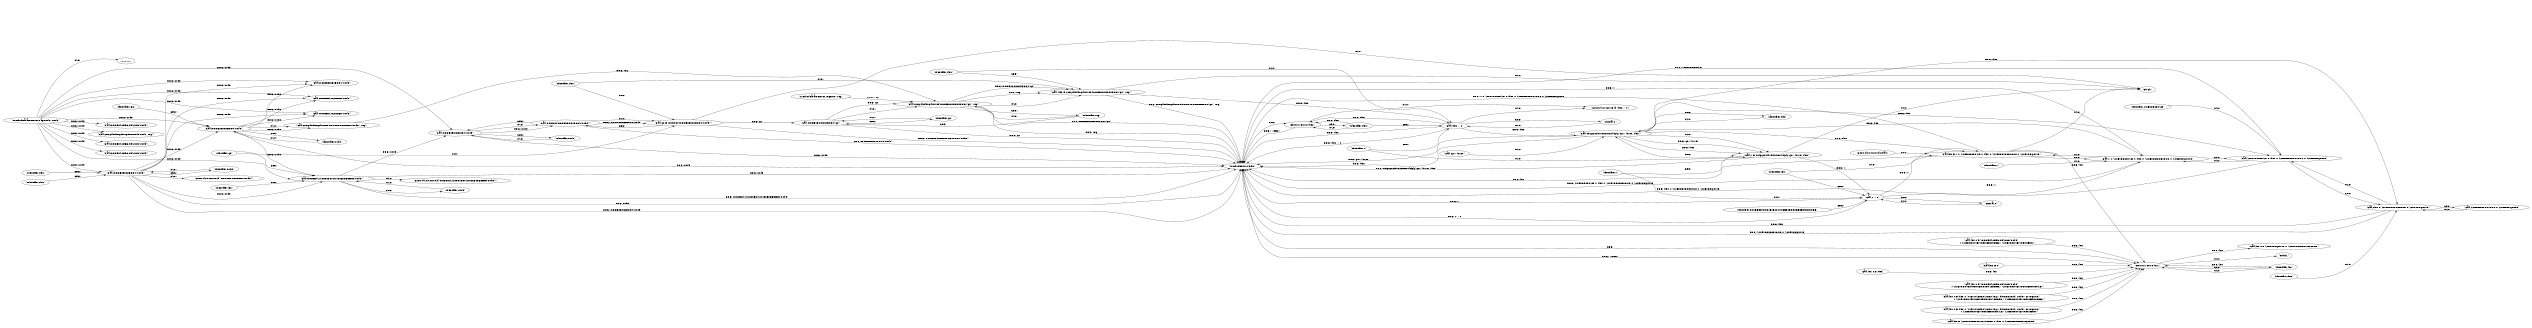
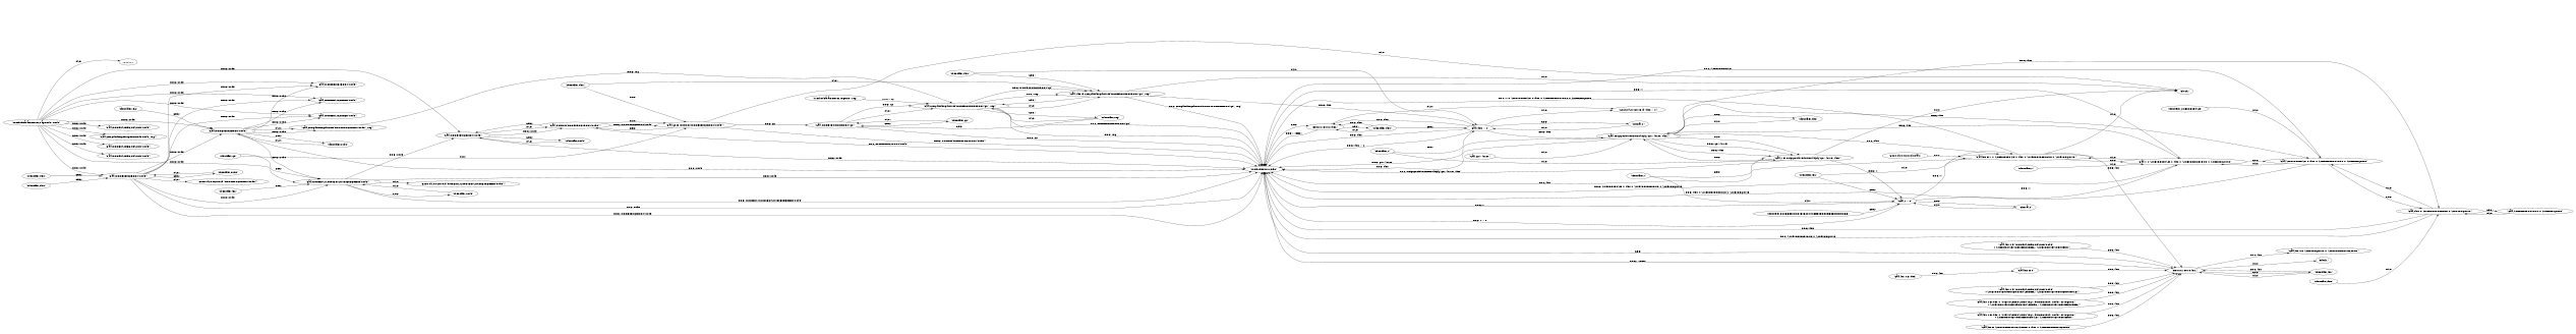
  digraph {
    rankdir=LR
    n1 [label="(Call,NODE_IS_STOP_BT_SIMPLE_REPEAT(node))"]
    n2 [label="(Call,NODE_BAG_BODY(node))"]
    n3 [label="(ControlStructure,if (NODE_IS_STOP_BT_SIMPLE_REPEAT(node)))"]
    n4 [label="(Identifier,node)"]
    n5 [label="(MethodReturn,RET)"]
    n6 [label="(Call,QUANT_(NODE_BAG_BODY(node)))"]
    n7 [label="(Identifier,node)"]
    n8 [label="(Return,return tlen;)"]
    n9 [label="(Return,return len;)"]
    n10 [label="(Call,NODE_BAG_BODY(node))"]
    n11 [label="(Call,NODE_BAG_BODY(node))"]
    n12 [label="(Call,compile_length_tree(NODE_BAG_BODY(node), reg))"]
    n13 [label="(Identifier,node)"]
    n14 [label="(Call,NODE_IS_CALLED(node))"]
    n15 [label="(Call,NODE_IS_CALLED(node))"]
    n16 [label="(Call,compile_length_tree(NODE_QUANT_BODY(qn), reg))"]
    n17 [label="(Call,NODE_BAG_BODY(node))"]
    n18 [label="(Identifier,node)"]
    n19 [label="(ControlStructure,if (NODE_BAG_BODY(node)))"]
    n20 [label="(MethodParameterIn,BagNode* node)"]
    n21 [label="(Call,NODE_IS_RECURSION(node))"]
    n22 [label="(Call,compile_length_option_node(node, reg))"]
    n23 [label="(Call,NODE_IS_RECURSION(node))"]
    n24 [label="(Call,NODE_IS_RECURSION(node))"]
    1000101
    n26 [label="(Call,qn = QUANT_(NODE_BAG_BODY(node)))"]
    n27 [label="(Call,NODE_QUANT_BODY(qn))"]
    n28 [label="(Block,)"]
    n29 [label="(Identifier,qn)"]
    n30 [label="(Call,tlen = compile_length_tree(NODE_QUANT_BODY(qn), reg))"]
    n31 [label="(Identifier,reg)"]
    n32 [label="(Call,tlen < 0)"]
    n33 [label="(Call,onig_positive_int_multiply(qn->lower, tlen))"]
    n34 [label="(ControlStructure,if (tlen < 0))"]
    n35 [label="(Literal,0)"]
    n36 [label="(Identifier,tlen)"]
    n37 [label="(Call,v = onig_positive_int_multiply(qn->lower, tlen))"]
    n38 [label="(Call,len = v + SIZE_OP_PUSH + tlen + SIZE_OP_POP_OUT + SIZE_OP_JUMP)"]
    n39 [label="(Call,v + SIZE_OP_PUSH + tlen + SIZE_OP_POP_OUT + SIZE_OP_JUMP)"]
    n40 [label="(Call,SIZE_OP_PUSH + tlen + SIZE_OP_POP_OUT + SIZE_OP_JUMP)"]
    n41 [label="(Call,tlen + SIZE_OP_POP_OUT + SIZE_OP_JUMP)"]
    n42 [label="(Identifier,tlen)"]
    n43 [label="(Call,v < 0)"]
    n44 [label="(Call,SIZE_OP_POP_OUT + SIZE_OP_JUMP)"]
    n45 [label="(Literal,0)"]
    n46 [label="(Block,)"]
    n47 [label="(Identifier,len)"]
    n48 [label="(Call,len += SIZE_OP_JUMP + SIZE_OP_ATOMIC_END)"]
    n49 [label="(Identifier,v)"]
    n50 [label="(Call,len = 0)"]
    n51 [label="(Identifier,tlen)"]
    n52 [label="(Identifier,v)"]
    n53 [label="(Identifier,tlen)"]
    n54 [label="(Call,len += (NODE_IS_RECURSION(node)\n                ? SIZE_OP_MEMORY_END_PUSH_REC : SIZE_OP_MEMORY_END_PUSH))"]
    n55 [label="(Call,len += tlen + (MEM_STATUS_AT0(reg->bt_mem_end, node->m.regnum)\n                     ? SIZE_OP_MEMORY_END_PUSH_REC : SIZE_OP_MEMORY_END_REC))"]
    n56 [label="(Identifier,reg)"]
    n57 [label="(Identifier,ONIGERR_TOO_BIG_NUMBER_FOR_REPEAT_RANGE)"]
    n58 [label="(Call,len += tlen + (MEM_STATUS_AT0(reg->bt_mem_end, node->m.regnum)\n                     ? SIZE_OP_MEMORY_END_PUSH : SIZE_OP_MEMORY_END))"]
    n59 [label="(Identifier,tlen)"]
    n60 [label="(MethodParameterIn,regex_t* reg)"]
    n61 [label="(ControlStructure,break;)"]
    n62 [label="(Identifier,v)"]
    n63 [label="(Call,qn->lower)"]
    n64 [label="(Identifier,len)"]
    n65 [label="(Identifier,tlen)"]
    n66 [label="(Identifier,len)"]
    n67 [label="(Identifier,SIZE_OP_PUSH)"]
    n68 [label="(Call,len += tlen)"]
    n69 [label="(Call,len = SIZE_OP_ATOMIC_START + tlen + SIZE_OP_ATOMIC_END)"]
    n70 [label="(Call,len += (NODE_IS_RECURSION(node)\n                ? SIZE_OP_MEMORY_END_REC : SIZE_OP_MEMORY_END))"]
    n71 [label="(Identifier,qn)"]
    n72 [label="(Identifier,tlen)"]
    n1 -> n2 [label="DDG: node"]
    n1 -> n3 [label="AST: "]
    n1 -> n4 [label="CFG: "]
    n1 -> n5 [label="DDG: node"]
    n1 -> n5 [label="DDG: NODE_IS_STOP_BT_SIMPLE_REPEAT(node)"]
    n2 -> n5 [label="DDG: node"]
    n2 -> n6 [label="AST: "]
    n2 -> n6 [label="DDG: node"]
    n2 -> n7 [label="CFG: "]
    n4 -> n1 [label="AST: "]
    n5 -> n8 [label="CFG: "]
    n5 -> n9 [label="CFG: "]
    n6 -> n2 [label="CFG: "]
    n6 -> n5 [label="DDG: NODE_BAG_BODY(node)"]
    n6 -> n26 [label="AST: "]
    n6 -> n26 [label="DDG: NODE_BAG_BODY(node)"]
    n7 -> n2 [label="AST: "]
    n8 -> n5 [label="DDG: <RET>"]
    n8 -> n34 [label="AST: "]
    n8 -> n36 [label="CFG: "]
    n9 -> n5 [label="DDG: <RET>"]
    n9 -> n46 [label="AST: "]
    n9 -> n47 [label="CFG: "]
    n9 -> n48 [label="DDG: len"]
    n10 -> n1 [label="DDG: node"]
    n10 -> n5 [label="DDG: node"]
    n10 -> n11 [label="DDG: node"]
    n10 -> n12 [label="AST: "]
    n10 -> n12 [label="DDG: node"]
    n10 -> n13 [label="CFG: "]
    n10 -> n14 [label="DDG: node"]
    n10 -> n15 [label="DDG: node"]
    n12 -> n16 [label="DDG: reg"]
    n13 -> n10 [label="AST: "]
    n16 -> n5 [label="DDG: NODE_QUANT_BODY(qn)"]
    n16 -> n5 [label="DDG: reg"]
    n16 -> n30 [label="AST: "]
    n16 -> n30 [label="DDG: NODE_QUANT_BODY(qn)"]
    n16 -> n30 [label="DDG: reg"]
    n16 -> n31 [label="CFG: "]
    n17 -> n1 [label="DDG: node"]
    n17 -> n5 [label="DDG: NODE_BAG_BODY(node)"]
    n17 -> n5 [label="DDG: node"]
    n17 -> n10 [label="DDG: node"]
    n17 -> n11 [label="DDG: node"]
    n17 -> n14 [label="DDG: node"]
    n17 -> n15 [label="DDG: node"]
    n17 -> n18 [label="CFG: "]
    n17 -> n19 [label="AST: "]
    n18 -> n17 [label="AST: "]
    n20 -> n1 [label="DDG: node"]
    n20 -> n2 [label="DDG: node"]
    n20 -> n10 [label="DDG: node"]
    n20 -> n11 [label="DDG: node"]
    n20 -> n14 [label="DDG: node"]
    n20 -> n15 [label="DDG: node"]
    n20 -> n17 [label="DDG: node"]
    n20 -> n21 [label="DDG: node"]
    n20 -> n22 [label="DDG: node"]
    n20 -> n23 [label="DDG: node"]
    n20 -> n24 [label="DDG: node"]
    n20 -> 1000101 [label="AST: "]
    n26 -> n5 [label="DDG: QUANT_(NODE_BAG_BODY(node))"]
    n26 -> n6 [label="CFG: "]
    n26 -> n27 [label="DDG: qn"]
    n26 -> n28 [label="AST: "]
    n27 -> n5 [label="DDG: qn"]
    n27 -> n16 [label="AST: "]
    n27 -> n16 [label="DDG: qn"]
    n27 -> n29 [label="CFG: "]
    n29 -> n27 [label="AST: "]
    n30 -> n5 [label="DDG: compile_length_tree(NODE_QUANT_BODY(qn), reg)"]
+   n30 -> n16 [label="CFG: "]
    n30 -> n28 [label="AST: "]
    n30 -> n32 [label="DDG: tlen"]
    n31 -> n16 [label="AST: "]
    n31 -> n27 [label="CFG: "]
    n32 -> n5 [label="DDG: tlen"]
    n32 -> n5 [label="DDG: tlen < 0"]
    n32 -> n8 [label="DDG: tlen"]
    n32 -> n33 [label="DDG: tlen"]
    n32 -> n34 [label="AST: "]
    n32 -> n35 [label="CFG: "]
    n33 -> n5 [label="DDG: qn->lower"]
    n33 -> n5 [label="DDG: tlen"]
    n33 -> n37 [label="AST: "]
    n33 -> n37 [label="DDG: qn->lower"]
    n33 -> n37 [label="DDG: tlen"]
    n33 -> n38 [label="DDG: tlen"]
    n33 -> n39 [label="DDG: tlen"]
    n33 -> n40 [label="DDG: tlen"]
    n33 -> n41 [label="DDG: tlen"]
    n33 -> n42 [label="CFG: "]
    n35 -> n32 [label="AST: "]
    n36 -> n8 [label="AST: "]
    n36 -> n8 [label="DDG: tlen"]
    n36 -> n32 [label="CFG: "]
    n37 -> n5 [label="DDG: onig_positive_int_multiply(qn->lower, tlen)"]
    n37 -> n28 [label="AST: "]
    n37 -> n33 [label="CFG: "]
    n37 -> n43 [label="DDG: v"]
    n38 -> n5 [label="DDG: len"]
    n38 -> n5 [label="DDG: v + SIZE_OP_PUSH + tlen + SIZE_OP_POP_OUT + SIZE_OP_JUMP"]
    n38 -> n9 [label="DDG: len"]
    n38 -> n28 [label="AST: "]
    n38 -> n39 [label="CFG: "]
    n39 -> n5 [label="DDG: SIZE_OP_PUSH + tlen + SIZE_OP_POP_OUT + SIZE_OP_JUMP"]
    n39 -> n5 [label="DDG: v"]
    n39 -> n38 [label="AST: "]
    n39 -> n40 [label="CFG: "]
    n40 -> n5 [label="DDG: tlen + SIZE_OP_POP_OUT + SIZE_OP_JUMP"]
    n40 -> n5 [label="DDG: SIZE_OP_PUSH"]
    n40 -> n39 [label="AST: "]
    n40 -> n41 [label="CFG: "]
    n41 -> n5 [label="DDG: tlen"]
    n41 -> n5 [label="DDG: SIZE_OP_POP_OUT + SIZE_OP_JUMP"]
    n41 -> n40 [label="AST: "]
    n41 -> n44 [label="CFG: "]
    n42 -> n33 [label="AST: "]
    n43 -> n5 [label="DDG: v < 0"]
    n43 -> n5 [label="DDG: v"]
    n43 -> n38 [label="DDG: v"]
    n43 -> n39 [label="DDG: v"]
    n43 -> n45 [label="CFG: "]
    n44 -> n41 [label="AST: "]
    n45 -> n43 [label="AST: "]
    n47 -> n9 [label="AST: "]
    n47 -> n9 [label="DDG: len"]
    n49 -> n37 [label="CFG: "]
    n49 -> n43 [label="AST: "]
    n50 -> n9 [label="DDG: len"]
    n51 -> n26 [label="CFG: "]
    n51 -> n30 [label="AST: "]
    n52 -> n32 [label="CFG: "]
    n52 -> n37 [label="AST: "]
    n53 -> n30 [label="CFG: "]
    n53 -> n32 [label="AST: "]
    n54 -> n9 [label="DDG: len"]
    n55 -> n9 [label="DDG: len"]
    n56 -> n10 [label="CFG: "]
    n57 -> n43 [label="CFG: "]
    n58 -> n9 [label="DDG: len"]
    n59 -> n17 [label="CFG: "]
    n60 -> n16 [label="DDG: reg"]
    n61 -> n38 [label="CFG: "]
    n62 -> n39 [label="AST: "]
    n63 -> n33 [label="AST: "]
    n64 -> n38 [label="AST: "]
    n64 -> n43 [label="CFG: "]
    n65 -> n17 [label="CFG: "]
    n66 -> n1 [label="CFG: "]
    n67 -> n40 [label="AST: "]
-   n68 -> n9 [label="DDG: len"]
+   n68 -> n50 [label="DDG: len"]
    n69 -> n9 [label="DDG: len"]
    n70 -> n9 [label="DDG: len"]
    n71 -> n1 [label="CFG: "]
    n71 -> n26 [label="AST: "]
    n72 -> n41 [label="AST: "]
  }
